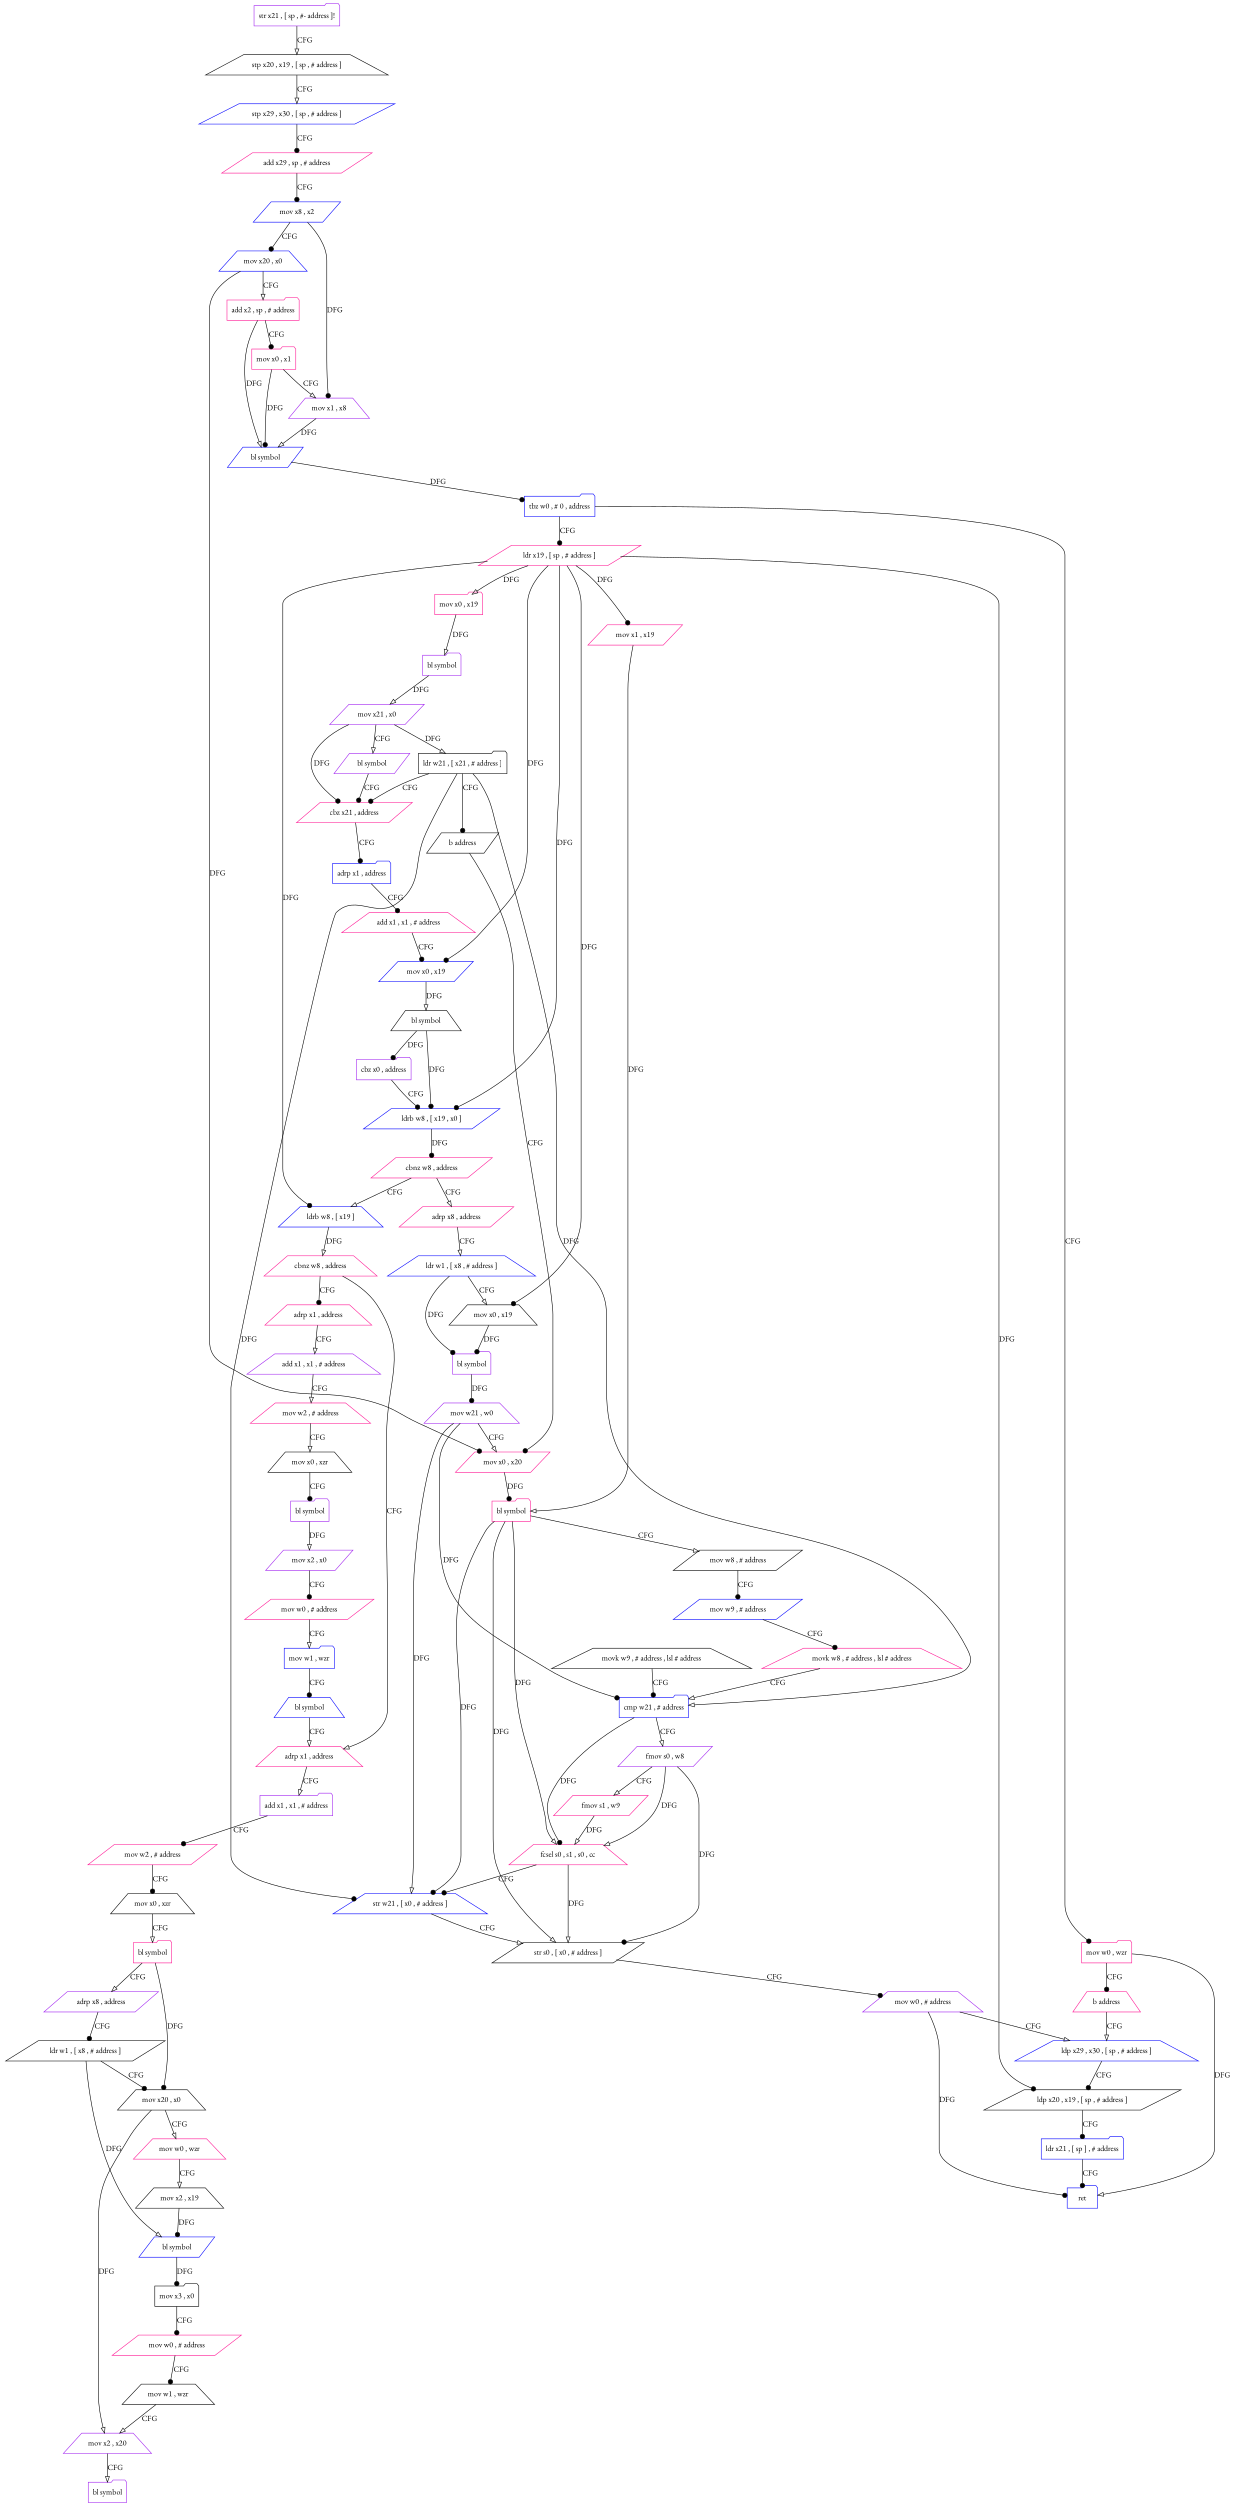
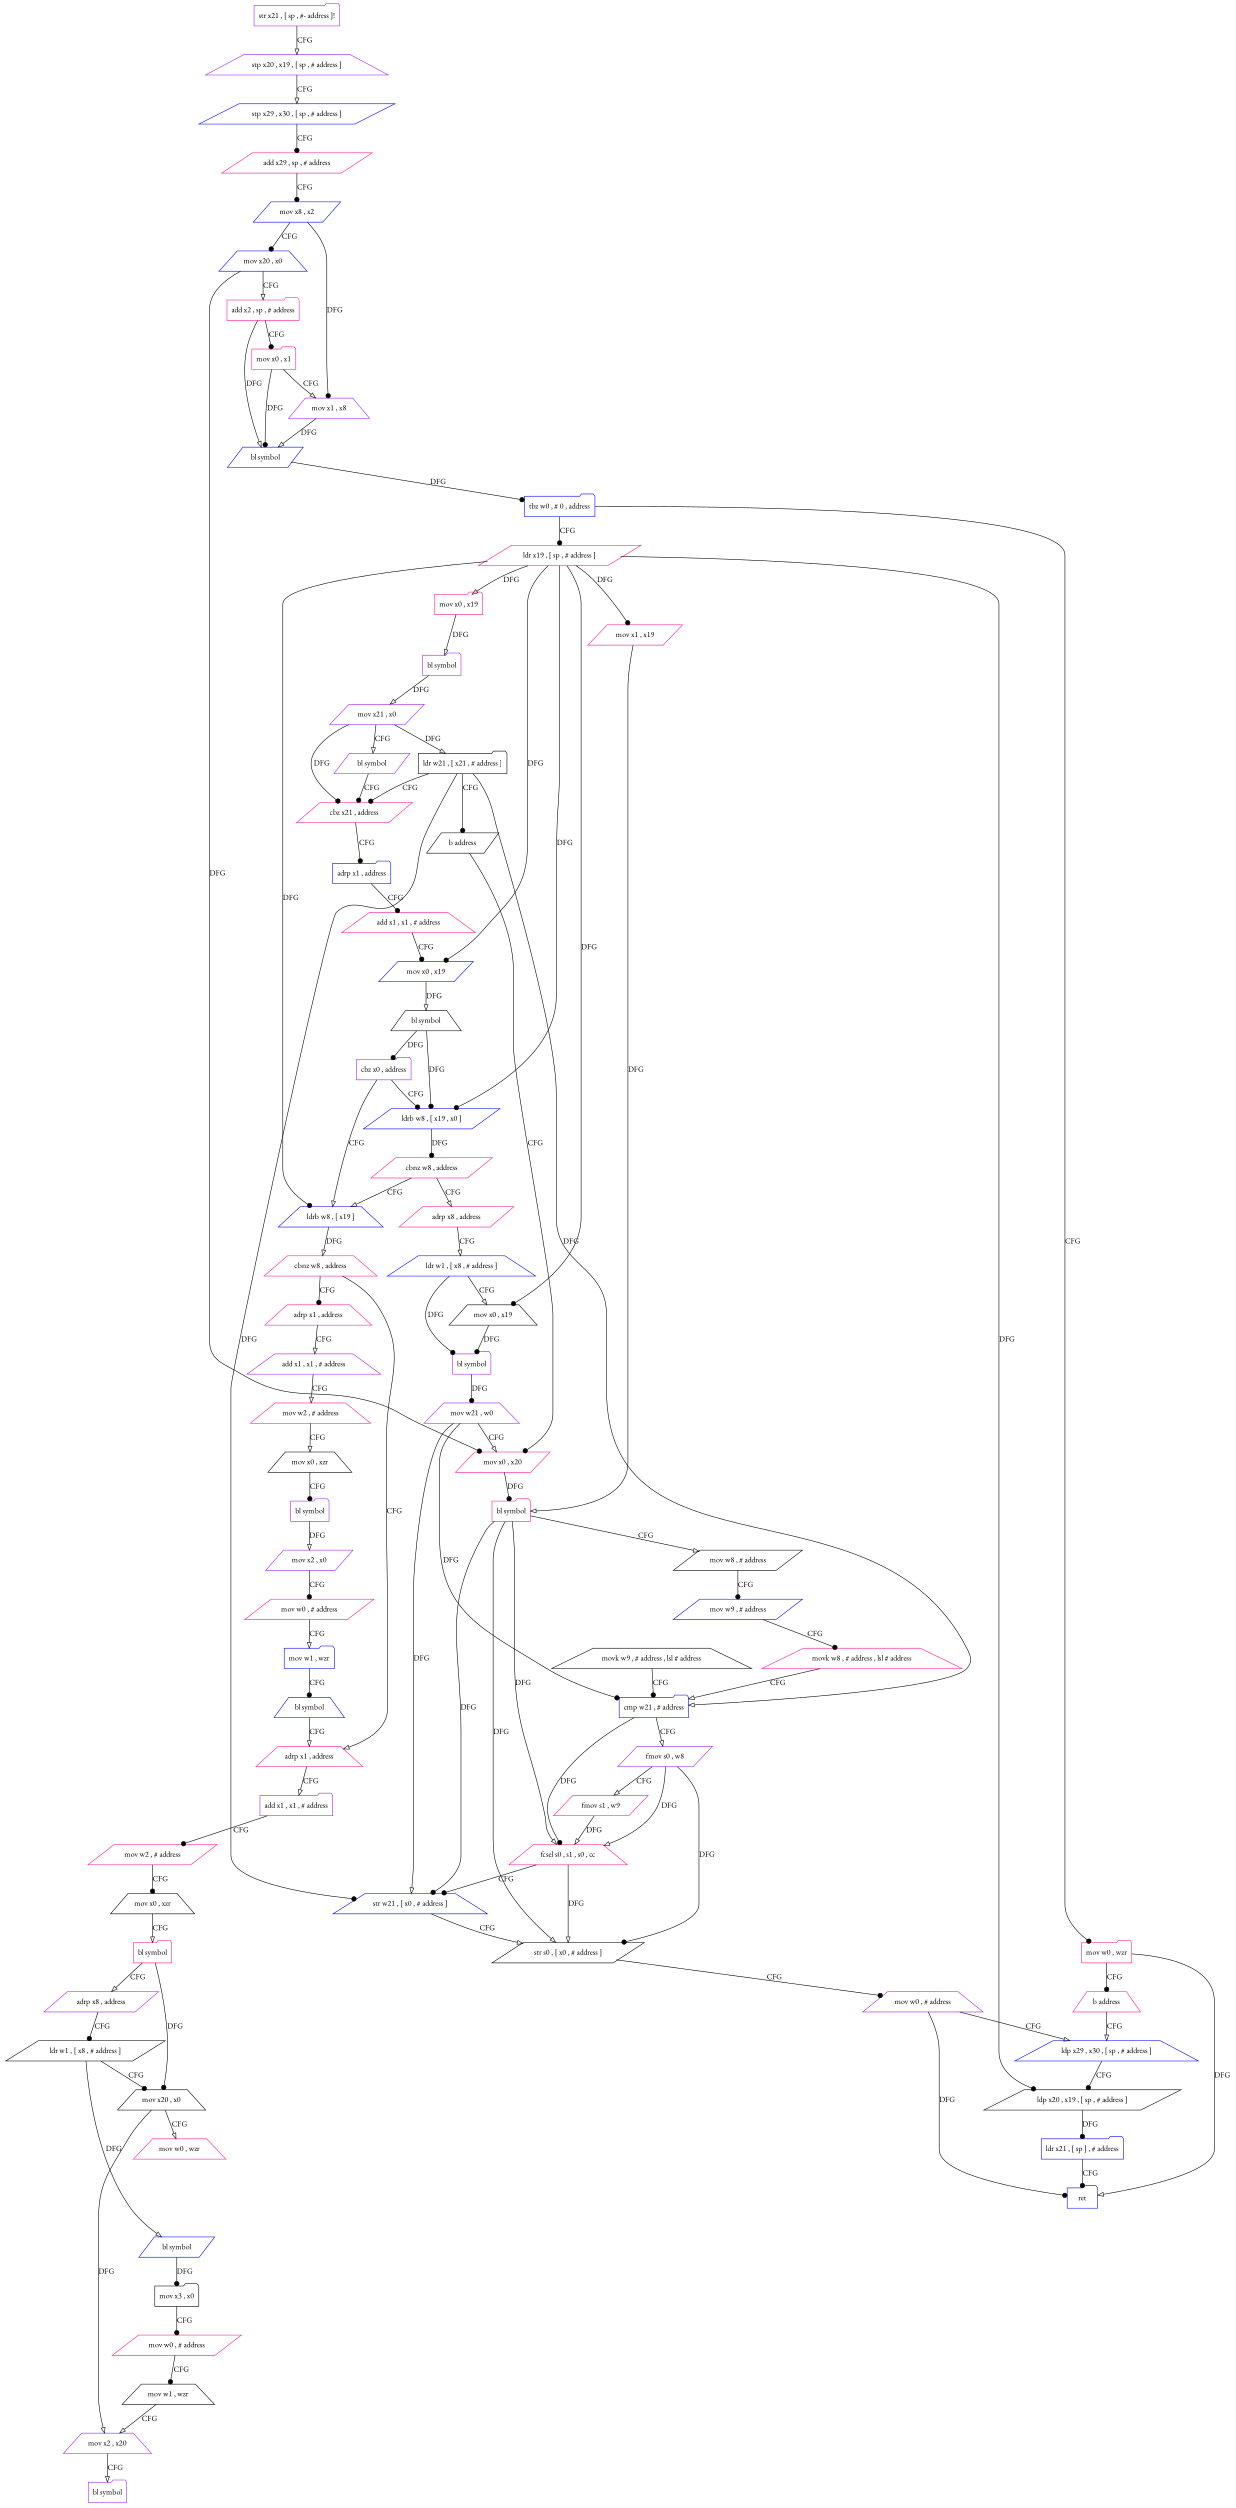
  digraph {
    fontname="EB Garamond"
    node [color=deeppink fontname="EB Garamond" shape=trapezium]
    edge [arrowhead=dot fontname="EB Garamond"]
    n1 [color=purple label="str x21 , [ sp , #- address ]!" shape=folder]
-   n2 [color=black label="stp x20 , x19 , [ sp , # address ]"]
+   n2 [color=purple label="stp x20 , x19 , [ sp , # address ]"]
    n3 [color=blue label="stp x29 , x30 , [ sp , # address ]" shape=parallelogram]
    n4 [label="add x29 , sp , # address" shape=parallelogram]
    n5 [color=blue label="mov x8 , x2" shape=parallelogram]
    n6 [color=blue label="mov x20 , x0"]
    n7 [color=purple label="mov x1 , x8"]
    n8 [label="add x2 , sp , # address" shape=folder]
    n9 [label="mov x0 , x20" shape=parallelogram]
    n10 [color=blue label="bl symbol" shape=parallelogram]
    n11 [label="mov x0 , x1" shape=folder]
    n12 [label="bl symbol" shape=folder]
    n13 [color=blue label="tbz w0 , # 0 , address" shape=folder]
    n14 [label="mov w0 , wzr" shape=folder]
    n15 [label="ldr x19 , [ sp , # address ]" shape=parallelogram]
    n16 [label="b address"]
    n17 [color=blue label=ret shape=folder]
    n18 [label="mov x0 , x19" shape=folder]
    n19 [color=blue label="mov x0 , x19" shape=parallelogram]
    n20 [color=blue label="ldrb w8 , [ x19 ]"]
    n21 [color=blue label="ldrb w8 , [ x19 , x0 ]" shape=parallelogram]
    n22 [label="mov x1 , x19" shape=parallelogram]
    n23 [color=black label="mov x0 , x19"]
    n24 [color=black label="ldp x20 , x19 , [ sp , # address ]" shape=parallelogram]
    n25 [color=blue label="ldp x29 , x30 , [ sp , # address ]"]
    n26 [color=purple label="bl symbol" shape=folder]
    n27 [color=black label="bl symbol"]
    n28 [label="cbnz w8 , address"]
    n29 [label="cbnz w8 , address" shape=parallelogram]
-   n30 [color=black label="mov x2 , x19"]
    n31 [color=blue label="bl symbol" shape=parallelogram]
    n32 [color=purple label="bl symbol" shape=folder]
    n33 [color=blue label="ldr x21 , [ sp ] , # address" shape=folder]
    n34 [color=purple label="mov x21 , x0" shape=parallelogram]
    n35 [color=purple label="bl symbol" shape=parallelogram]
    n36 [label="cbz x21 , address" shape=parallelogram]
    n37 [color=black label="ldr w21 , [ x21 , # address ]" shape=folder]
    n38 [color=blue label="adrp x1 , address" shape=folder]
    n39 [color=black label="b address" shape=parallelogram]
    n40 [color=blue label="cmp w21 , # address" shape=folder]
    n41 [color=blue label="str w21 , [ x0 , # address ]"]
    n42 [label="add x1 , x1 , # address"]
    n43 [label="fcsel s0 , s1 , s0 , cc"]
    n44 [color=purple label="fmov s0 , w8" shape=parallelogram]
    n45 [color=black label="str s0 , [ x0 , # address ]" shape=parallelogram]
    n46 [color=purple label="cbz x0 , address" shape=folder]
    n47 [label="adrp x1 , address"]
    n48 [label="adrp x1 , address"]
    n49 [label="adrp x8 , address" shape=parallelogram]
    n50 [color=black label="mov w8 , # address" shape=parallelogram]
    n51 [color=purple label="add x1 , x1 , # address" shape=folder]
    n52 [color=purple label="add x1 , x1 , # address"]
    n53 [label="mov w2 , # address" shape=parallelogram]
    n54 [label="mov w2 , # address"]
    n55 [color=blue label="ldr w1 , [ x8 , # address ]"]
    n56 [color=blue label="mov w9 , # address" shape=parallelogram]
    n57 [color=purple label="mov w0 , # address"]
    n58 [label="movk w8 , # address , lsl # address"]
    n59 [color=black label="movk w9 , # address , lsl # address"]
    n60 [label="fmov s1 , w9" shape=parallelogram]
    n61 [color=black label="mov x0 , xzr"]
    n62 [label="bl symbol" shape=folder]
    n63 [color=purple label="adrp x8 , address" shape=parallelogram]
    n64 [color=black label="mov x20 , x0"]
    n65 [color=black label="ldr w1 , [ x8 , # address ]" shape=parallelogram]
    n66 [label="mov w0 , wzr"]
    n67 [color=purple label="mov x2 , x20"]
    n68 [color=black label="mov x3 , x0" shape=folder]
    n69 [color=purple label="bl symbol" shape=folder]
    n70 [label="mov w0 , # address" shape=parallelogram]
    n71 [color=black label="mov w1 , wzr"]
    n72 [color=black label="mov x0 , xzr"]
    n73 [color=purple label="bl symbol" shape=folder]
    n74 [color=purple label="mov x2 , x0" shape=parallelogram]
    n75 [label="mov w0 , # address" shape=parallelogram]
    n76 [color=blue label="mov w1 , wzr" shape=folder]
    n77 [color=blue label="bl symbol"]
    n78 [color=purple label="mov w21 , w0"]
    n1 -> n2 [arrowhead=onormal label=CFG]
    n2 -> n3 [arrowhead=onormal label=CFG]
    n3 -> n4 [label=CFG]
    n4 -> n5 [label=CFG]
    n5 -> n6 [label=CFG]
    n5 -> n7 [label=DFG]
    n6 -> n8 [arrowhead=onormal label=CFG]
    n6 -> n9 [label=DFG]
    n7 -> n10 [arrowhead=onormal label=DFG]
    n8 -> n10 [arrowhead=onormal label=DFG]
    n8 -> n11 [label=CFG]
    n9 -> n12 [label=DFG]
    n10 -> n13 [label=DFG]
    n11 -> n7 [arrowhead=onormal label=CFG]
    n11 -> n10 [label=DFG]
    n12 -> n41 [label=DFG]
    n12 -> n43 [arrowhead=onormal label=DFG]
    n12 -> n45 [arrowhead=onormal label=DFG]
    n12 -> n50 [arrowhead=onormal label=CFG]
    n13 -> n14 [label=CFG]
    n13 -> n15 [label=CFG]
    n14 -> n16 [label=CFG]
    n14 -> n17 [arrowhead=onormal label=DFG]
    n15 -> n18 [arrowhead=onormal label=DFG]
    n15 -> n19 [label=DFG]
    n15 -> n20 [label=DFG]
    n15 -> n21 [label=DFG]
    n15 -> n22 [label=DFG]
    n15 -> n23 [label=DFG]
    n15 -> n24 [label=DFG]
    n16 -> n25 [arrowhead=onormal label=CFG]
    n18 -> n26 [arrowhead=onormal label=DFG]
    n19 -> n27 [arrowhead=onormal label=DFG]
    n20 -> n28 [arrowhead=onormal label=DFG]
    n21 -> n29 [label=DFG]
    n22 -> n12 [arrowhead=onormal label=DFG]
    n23 -> n32 [label=DFG]
-   n24 -> n33 [label=CFG]
+   n24 -> n33 [label=DFG]
    n25 -> n24 [label=CFG]
    n26 -> n34 [arrowhead=onormal label=DFG]
    n27 -> n21 [label=DFG]
    n27 -> n46 [label=DFG]
    n28 -> n47 [arrowhead=onormal label=CFG]
    n28 -> n48 [label=CFG]
    n29 -> n20 [arrowhead=onormal label=CFG]
    n29 -> n49 [arrowhead=onormal label=CFG]
-   n30 -> n31 [label=DFG]
    n31 -> n68 [label=DFG]
    n32 -> n78 [label=DFG]
    n33 -> n17 [label=CFG]
    n34 -> n35 [arrowhead=onormal label=CFG]
    n34 -> n36 [label=DFG]
    n34 -> n37 [arrowhead=onormal label=DFG]
    n35 -> n36 [label=CFG]
    n36 -> n38 [label=CFG]
    n37 -> n36 [label=CFG]
    n37 -> n39 [label=CFG]
    n37 -> n40 [arrowhead=onormal label=DFG]
    n37 -> n41 [label=DFG]
    n38 -> n42 [label=CFG]
    n39 -> n9 [label=CFG]
    n40 -> n43 [label=DFG]
    n40 -> n44 [arrowhead=onormal label=CFG]
    n41 -> n45 [arrowhead=onormal label=CFG]
    n42 -> n19 [label=CFG]
    n43 -> n41 [label=CFG]
    n43 -> n45 [arrowhead=onormal label=DFG]
    n44 -> n43 [arrowhead=onormal label=DFG]
    n44 -> n45 [label=DFG]
    n44 -> n60 [arrowhead=onormal label=CFG]
    n45 -> n57 [label=CFG]
+   n46 -> n20 [arrowhead=onormal label=CFG]
    n46 -> n21 [label=CFG]
    n47 -> n51 [arrowhead=onormal label=CFG]
    n48 -> n52 [arrowhead=onormal label=CFG]
    n49 -> n55 [arrowhead=onormal label=CFG]
    n50 -> n56 [label=CFG]
    n51 -> n53 [label=CFG]
    n52 -> n54 [arrowhead=onormal label=CFG]
    n53 -> n61 [label=CFG]
    n54 -> n72 [arrowhead=onormal label=CFG]
    n55 -> n23 [arrowhead=onormal label=CFG]
    n55 -> n32 [label=DFG]
    n56 -> n58 [label=CFG]
    n57 -> n17 [label=DFG]
    n57 -> n25 [arrowhead=onormal label=CFG]
    n58 -> n40 [arrowhead=onormal label=CFG]
    n59 -> n40 [label=CFG]
    n60 -> n43 [arrowhead=onormal label=DFG]
    n61 -> n62 [arrowhead=onormal label=CFG]
    n62 -> n63 [arrowhead=onormal label=CFG]
    n62 -> n64 [label=DFG]
    n63 -> n65 [label=CFG]
    n64 -> n66 [arrowhead=onormal label=CFG]
    n64 -> n67 [arrowhead=onormal label=DFG]
    n65 -> n31 [arrowhead=onormal label=DFG]
    n65 -> n64 [label=CFG]
-   n66 -> n30 [arrowhead=onormal label=CFG]
    n67 -> n69 [arrowhead=onormal label=CFG]
    n68 -> n70 [label=CFG]
    n70 -> n71 [label=CFG]
    n71 -> n67 [arrowhead=onormal label=CFG]
    n72 -> n73 [label=CFG]
    n73 -> n74 [arrowhead=onormal label=DFG]
    n74 -> n75 [label=CFG]
    n75 -> n76 [arrowhead=onormal label=CFG]
    n76 -> n77 [label=CFG]
    n77 -> n47 [arrowhead=onormal label=CFG]
    n78 -> n9 [arrowhead=onormal label=CFG]
    n78 -> n40 [label=DFG]
    n78 -> n41 [arrowhead=onormal label=DFG]
  }
